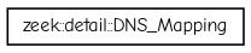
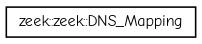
  digraph {
    rankdir=LR
    fontname="Comic Neue"
-   n1 [color=black fillcolor=white fontname="Comic Neue" fontsize=10 height=0.2 label="zeek::detail::DNS_Mapping" shape=record style=filled width=0.4]
+   n1 [color=black fillcolor=white fontname="Comic Neue" fontsize=10 height=0.2 label="zeek::zeek::DNS_Mapping" shape=record style=filled width=0.4]
  }
